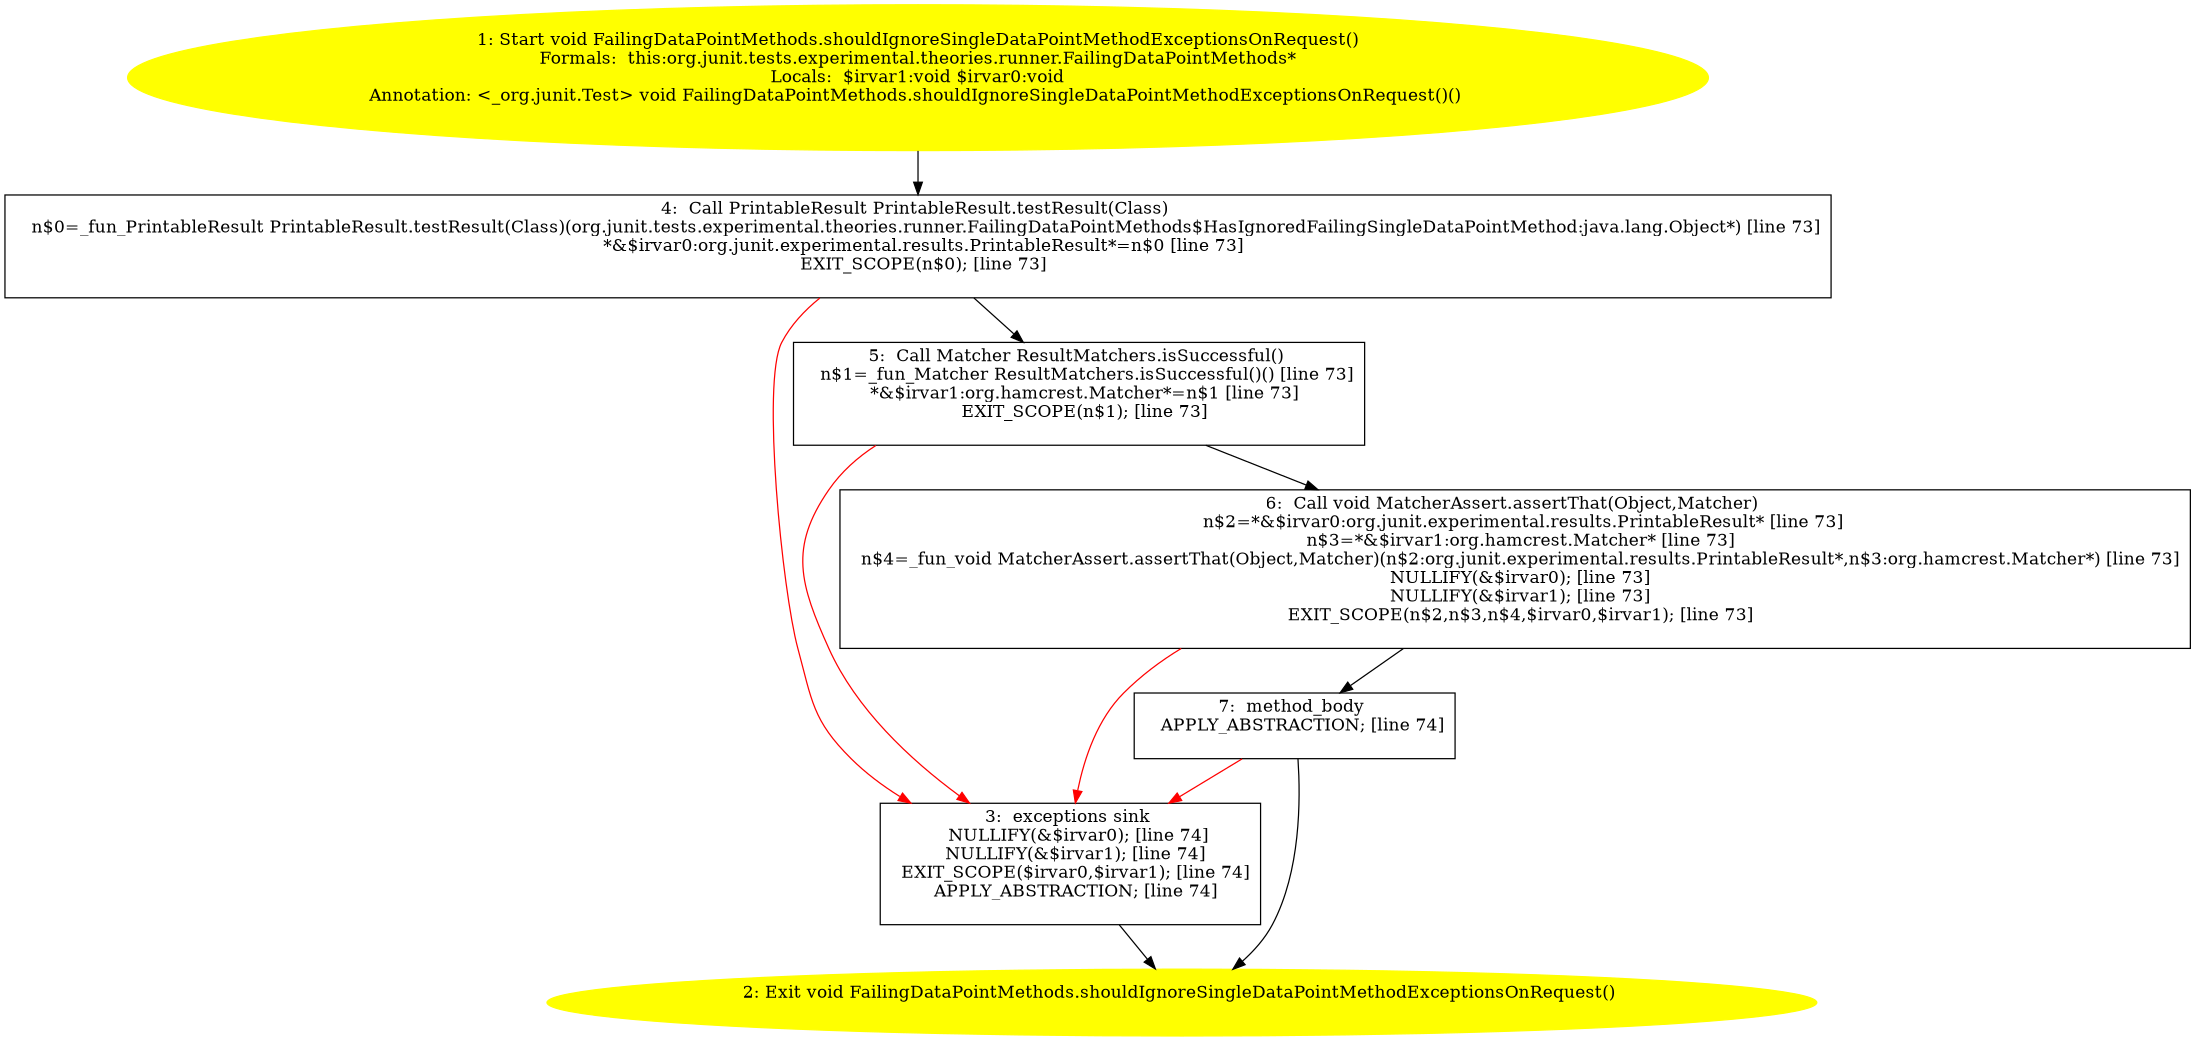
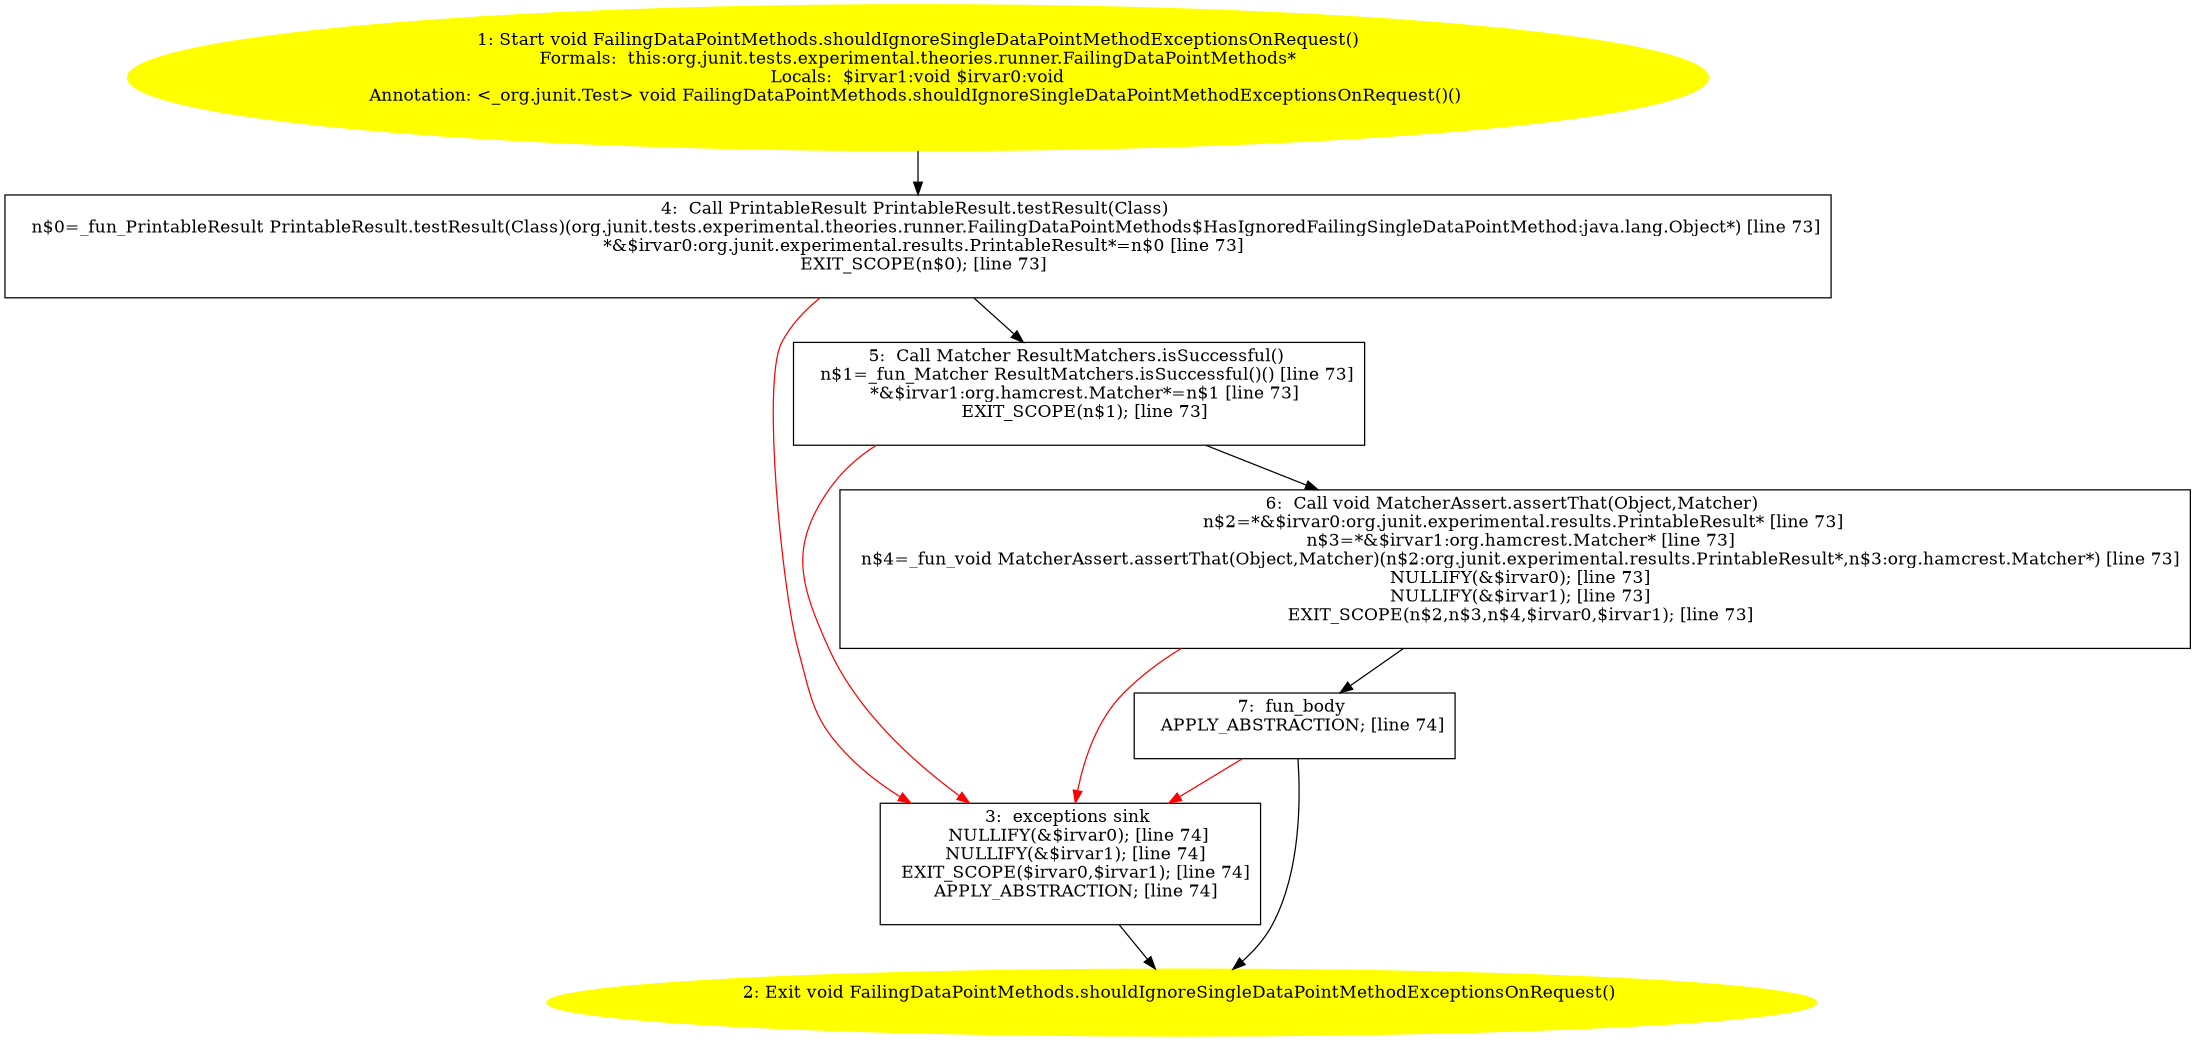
  digraph {
    node [shape=box]
    n1 [color=yellow label="1: Start void FailingDataPointMethods.shouldIgnoreSingleDataPointMethodExceptionsOnRequest()\nFormals:  this:org.junit.tests.experimental.theories.runner.FailingDataPointMethods*\nLocals:  $irvar1:void $irvar0:void\nAnnotation: <_org.junit.Test> void FailingDataPointMethods.shouldIgnoreSingleDataPointMethodExceptionsOnRequest()() \n  " style=filled shape=""]
    n2 [label="4:  Call PrintableResult PrintableResult.testResult(Class) \n   n$0=_fun_PrintableResult PrintableResult.testResult(Class)(org.junit.tests.experimental.theories.runner.FailingDataPointMethods$HasIgnoredFailingSingleDataPointMethod:java.lang.Object*) [line 73]\n  *&$irvar0:org.junit.experimental.results.PrintableResult*=n$0 [line 73]\n  EXIT_SCOPE(n$0); [line 73]\n "]
    n3 [label="3:  exceptions sink \n   NULLIFY(&$irvar0); [line 74]\n  NULLIFY(&$irvar1); [line 74]\n  EXIT_SCOPE($irvar0,$irvar1); [line 74]\n  APPLY_ABSTRACTION; [line 74]\n "]
    n4 [label="5:  Call Matcher ResultMatchers.isSuccessful() \n   n$1=_fun_Matcher ResultMatchers.isSuccessful()() [line 73]\n  *&$irvar1:org.hamcrest.Matcher*=n$1 [line 73]\n  EXIT_SCOPE(n$1); [line 73]\n "]
    n5 [color=yellow label="2: Exit void FailingDataPointMethods.shouldIgnoreSingleDataPointMethodExceptionsOnRequest() \n  " style=filled shape=""]
    n6 [label="6:  Call void MatcherAssert.assertThat(Object,Matcher) \n   n$2=*&$irvar0:org.junit.experimental.results.PrintableResult* [line 73]\n  n$3=*&$irvar1:org.hamcrest.Matcher* [line 73]\n  n$4=_fun_void MatcherAssert.assertThat(Object,Matcher)(n$2:org.junit.experimental.results.PrintableResult*,n$3:org.hamcrest.Matcher*) [line 73]\n  NULLIFY(&$irvar0); [line 73]\n  NULLIFY(&$irvar1); [line 73]\n  EXIT_SCOPE(n$2,n$3,n$4,$irvar0,$irvar1); [line 73]\n "]
-   n7 [label="7:  method_body \n   APPLY_ABSTRACTION; [line 74]\n "]
+   n7 [label="7:  fun_body \n   APPLY_ABSTRACTION; [line 74]\n "]
    n1 -> n2
    n2 -> n3 [color=red]
    n2 -> n4
    n3 -> n5
    n4 -> n3 [color=red]
    n4 -> n6
    n6 -> n3 [color=red]
    n6 -> n7
    n7 -> n3 [color=red]
    n7 -> n5
  }
